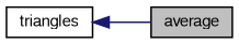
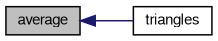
  digraph {
    rankdir=LR
    node [color=black fontname=FreeSans fontsize=10 shape=record]
    n1 [fillcolor=grey75 fontcolor=black height=0.2 label=average style=filled width=0.4]
    n2 [height=0.2 label=triangles width=0.4]
-   n2 -> n1 [color=midnightblue dir=back fontname=FreeSans fontsize=10 labelfontname=FreeSans labelfontsize=10 style=solid]
+   n1 -> n2 [color=midnightblue dir=back fontname=FreeSans fontsize=10 labelfontname=FreeSans labelfontsize=10 style=solid]
  }
